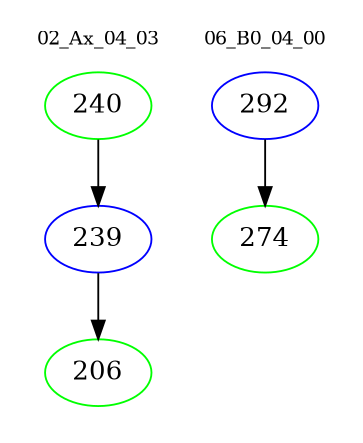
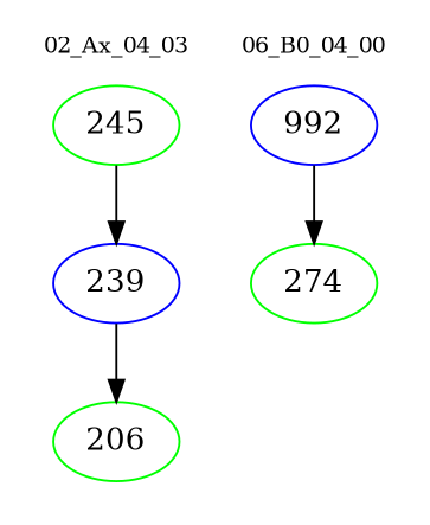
  digraph {
    node [color=green]
    edge [color=black]
    n1 [color=blue label=239]
    n2 [label=206]
-   n3 [label=240]
-   n4 [color=blue label=292]
+   n3 [label=245]
+   n4 [color=blue label=992]
    n5 [label=274]
    subgraph cluster_1 {
      color=white
      fontsize=10
      label="02_Ax_04_03"
      n1
      n2
      n3
    }
    subgraph cluster_2 {
      color=white
      fontsize=10
      label="06_B0_04_00"
      n4
      n5
    }
    n1 -> n2
    n3 -> n1
    n4 -> n5
  }
